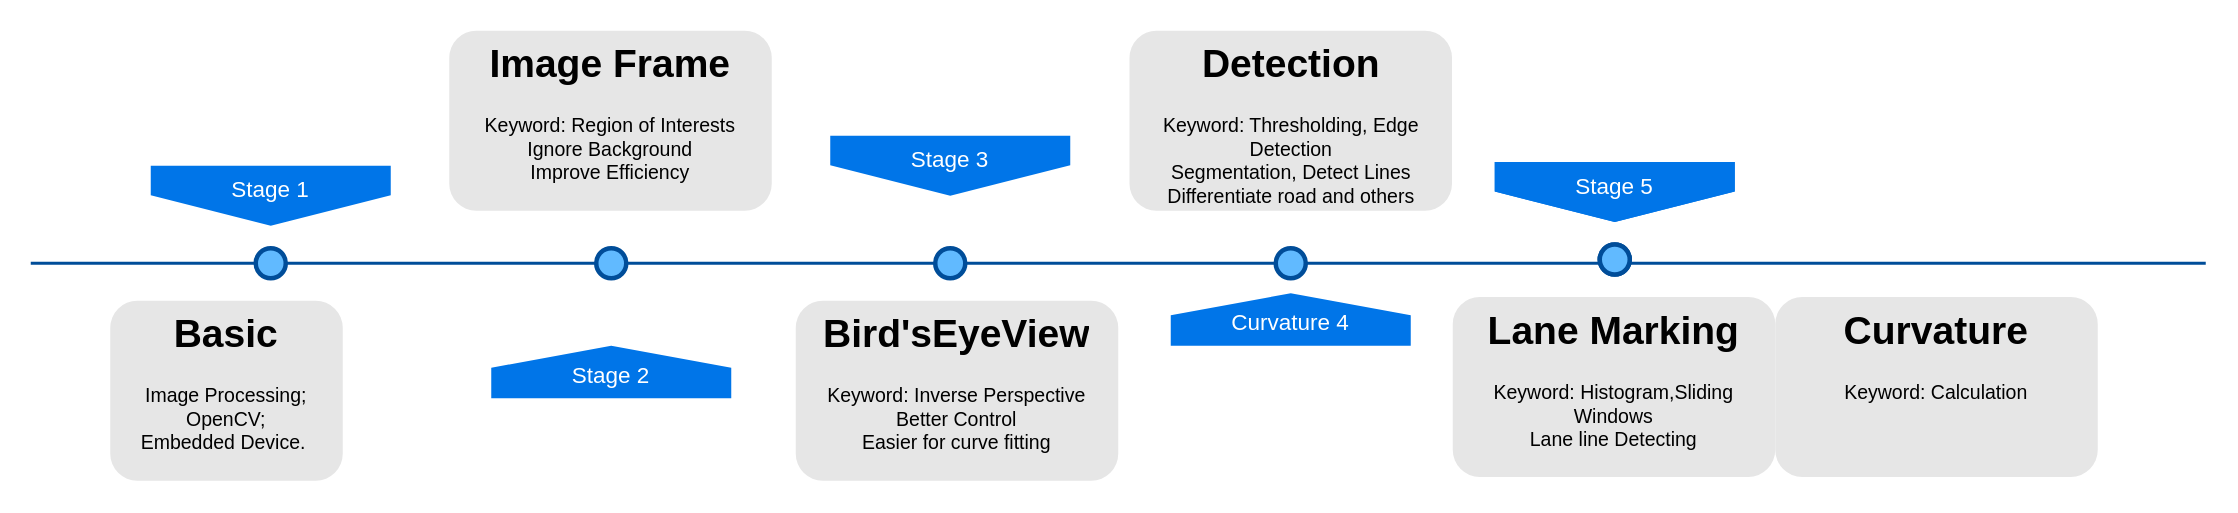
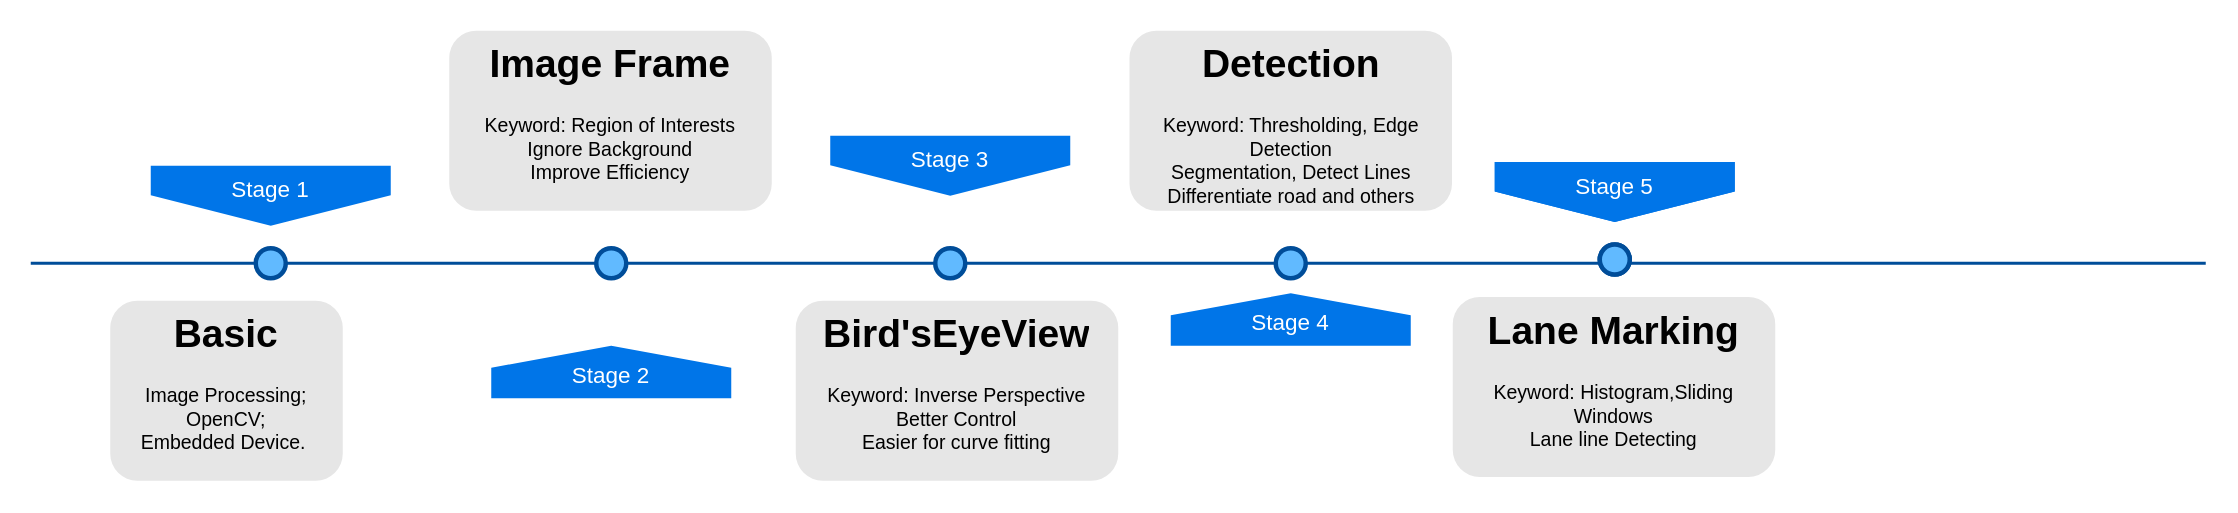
  <mxCell id="0" />
  <mxCell id="1" parent="0" />
  <mxCell id="2" value="" style="line;strokeWidth=2;html=1;fillColor=none;fontSize=28;fontColor=#004D99;strokeColor=#004D99;" parent="1" vertex="1"><mxGeometry x="20" y="170" width="1450" height="10" as="geometry" /></mxCell>
  <mxCell id="3" value="Stage 1" style="shape=offPageConnector;whiteSpace=wrap;html=1;fillColor=#0075E8;fontSize=15;fontColor=#FFFFFF;size=0.509;verticalAlign=top;strokeColor=none;" parent="1" vertex="1"><mxGeometry x="100" y="110" width="160" height="40" as="geometry" /></mxCell>
  <mxCell id="4" value="&lt;span&gt;Stage 3&lt;/span&gt;" style="shape=offPageConnector;whiteSpace=wrap;html=1;fillColor=#0075E8;fontSize=15;fontColor=#FFFFFF;size=0.509;verticalAlign=top;strokeColor=none;" parent="1" vertex="1"><mxGeometry x="553" y="90" width="160" height="40" as="geometry" /></mxCell>
  <mxCell id="5" value="&lt;span&gt;Stage 2&lt;/span&gt;" style="shape=offPageConnector;whiteSpace=wrap;html=1;fillColor=#0075E8;fontSize=15;fontColor=#FFFFFF;size=0.418;flipV=1;verticalAlign=bottom;strokeColor=none;spacingBottom=4;" parent="1" vertex="1"><mxGeometry x="327" y="230" width="160" height="35" as="geometry" /></mxCell>
- <mxCell id="6" value="&lt;span&gt;Curvature 4&lt;/span&gt;" style="shape=offPageConnector;whiteSpace=wrap;html=1;fillColor=#0075E8;fontSize=15;fontColor=#FFFFFF;size=0.418;flipV=1;verticalAlign=bottom;strokeColor=none;spacingBottom=4;" parent="1" vertex="1"><mxGeometry x="780" y="195" width="160" height="35" as="geometry" /></mxCell>
+ <mxCell id="6" value="&lt;span&gt;Stage 4&lt;/span&gt;" style="shape=offPageConnector;whiteSpace=wrap;html=1;fillColor=#0075E8;fontSize=15;fontColor=#FFFFFF;size=0.418;flipV=1;verticalAlign=bottom;strokeColor=none;spacingBottom=4;" parent="1" vertex="1"><mxGeometry x="780" y="195" width="160" height="35" as="geometry" /></mxCell>
  <mxCell id="7" value="" style="ellipse;whiteSpace=wrap;html=1;fillColor=#61BAFF;fontSize=28;fontColor=#004D99;strokeWidth=3;strokeColor=#004D99;" parent="1" vertex="1"><mxGeometry x="170" y="165" width="20" height="20" as="geometry" /></mxCell>
  <mxCell id="8" value="" style="ellipse;whiteSpace=wrap;html=1;fillColor=#61BAFF;fontSize=28;fontColor=#004D99;strokeWidth=3;strokeColor=#004D99;" parent="1" vertex="1"><mxGeometry x="397" y="165" width="20" height="20" as="geometry" /></mxCell>
  <mxCell id="9" value="" style="ellipse;whiteSpace=wrap;html=1;fillColor=#61BAFF;fontSize=28;fontColor=#004D99;strokeWidth=3;strokeColor=#004D99;" parent="1" vertex="1"><mxGeometry x="623" y="165" width="20" height="20" as="geometry" /></mxCell>
  <mxCell id="10" value="" style="ellipse;whiteSpace=wrap;html=1;fillColor=#61BAFF;fontSize=28;fontColor=#004D99;strokeWidth=3;strokeColor=#004D99;" parent="1" vertex="1"><mxGeometry x="850" y="165" width="20" height="20" as="geometry" /></mxCell>
  <mxCell id="11" value="&lt;h1&gt;Basic&lt;/h1&gt;&lt;div&gt;Image Processing;&lt;/div&gt;&lt;div&gt;&lt;span&gt;OpenCV;&lt;/span&gt;&lt;/div&gt;&lt;div&gt;Embedded Device.&amp;nbsp;&lt;/div&gt;&lt;div&gt;&lt;br&gt;&lt;/div&gt;" style="text;html=1;spacing=5;spacingTop=-20;whiteSpace=wrap;overflow=hidden;strokeColor=none;strokeWidth=3;fillColor=#E6E6E6;fontSize=13;fontColor=#000000;align=center;rounded=1;" parent="1" vertex="1"><mxGeometry x="73" y="200" width="155" height="120" as="geometry" /></mxCell>
  <mxCell id="12" value="&lt;h1&gt;Image Frame&lt;/h1&gt;&lt;div&gt;Keyword: Region of Interests&lt;/div&gt;&lt;div&gt;Ignore Background&lt;/div&gt;&lt;div&gt;Improve Efficiency&lt;/div&gt;" style="text;html=1;spacing=5;spacingTop=-20;whiteSpace=wrap;overflow=hidden;strokeColor=none;strokeWidth=3;fillColor=#E6E6E6;fontSize=13;fontColor=#000000;align=center;rounded=1;" parent="1" vertex="1"><mxGeometry x="299" y="20" width="215" height="120" as="geometry" /></mxCell>
  <mxCell id="13" value="&lt;h1&gt;Detection&lt;/h1&gt;&lt;div&gt;Keyword: Thresholding, Edge Detection&lt;/div&gt;&lt;div&gt;Segmentation, Detect Lines&lt;/div&gt;&lt;div&gt;Differentiate road and others&lt;/div&gt;&lt;div&gt;&lt;br&gt;&lt;/div&gt;" style="text;html=1;spacing=5;spacingTop=-20;whiteSpace=wrap;overflow=hidden;strokeColor=none;strokeWidth=3;fillColor=#E6E6E6;fontSize=13;fontColor=#000000;align=center;rounded=1;" parent="1" vertex="1"><mxGeometry x="752.5" y="20" width="215" height="120" as="geometry" /></mxCell>
  <mxCell id="14" value="&lt;h1&gt;Bird'sEyeView&lt;/h1&gt;&lt;div&gt;Keyword: Inverse Perspective&lt;/div&gt;&lt;div&gt;Better Control&lt;/div&gt;&lt;div&gt;Easier for curve fitting&lt;/div&gt;" style="text;html=1;spacing=5;spacingTop=-20;whiteSpace=wrap;overflow=hidden;strokeColor=none;strokeWidth=3;fillColor=#E6E6E6;fontSize=13;fontColor=#000000;align=center;rounded=1;" parent="1" vertex="1"><mxGeometry x="530" y="200" width="215" height="120" as="geometry" /></mxCell>
  <mxCell id="15" value="&lt;span&gt;Stage 5&lt;/span&gt;" style="shape=offPageConnector;whiteSpace=wrap;html=1;fillColor=#0075E8;fontSize=15;fontColor=#FFFFFF;size=0.509;verticalAlign=top;strokeColor=none;" parent="1" vertex="1"><mxGeometry x="996" y="107.5" width="160" height="40" as="geometry" /></mxCell>
  <mxCell id="16" value="" style="ellipse;whiteSpace=wrap;html=1;fillColor=#61BAFF;fontSize=28;fontColor=#004D99;strokeWidth=3;strokeColor=#004D99;" parent="1" vertex="1"><mxGeometry x="1066" y="162.5" width="20" height="20" as="geometry" /></mxCell>
  <mxCell id="17" value="&lt;h1&gt;Lane Marking&lt;/h1&gt;&lt;div&gt;Keyword: Histogram,Sliding Windows&lt;/div&gt;&lt;div&gt;Lane line Detecting&lt;/div&gt;" style="text;html=1;spacing=5;spacingTop=-20;whiteSpace=wrap;overflow=hidden;strokeColor=none;strokeWidth=3;fillColor=#E6E6E6;fontSize=13;fontColor=#000000;align=center;rounded=1;" parent="1" vertex="1"><mxGeometry x="968" y="197.5" width="215" height="120" as="geometry" /></mxCell>
  <mxCell id="18" value="" style="ellipse;whiteSpace=wrap;html=1;fillColor=#61BAFF;fontSize=28;fontColor=#004D99;strokeWidth=3;strokeColor=#004D99;" vertex="1" parent="1"><mxGeometry x="1066" y="162.5" width="20" height="20" as="geometry" /></mxCell>
  <mxCell id="19" value="&lt;span&gt;Stage 5&lt;/span&gt;" style="shape=offPageConnector;whiteSpace=wrap;html=1;fillColor=#0075E8;fontSize=15;fontColor=#FFFFFF;size=0.509;verticalAlign=top;strokeColor=none;" vertex="1" parent="1"><mxGeometry x="996" y="107.5" width="160" height="40" as="geometry" /></mxCell>
- <mxCell id="20" value="&lt;h1&gt;Curvature&lt;/h1&gt;&lt;div&gt;Keyword: Calculation&lt;/div&gt;" style="text;html=1;spacing=5;spacingTop=-20;whiteSpace=wrap;overflow=hidden;strokeColor=none;strokeWidth=3;fillColor=#E6E6E6;fontSize=13;fontColor=#000000;align=center;rounded=1;" vertex="1" parent="1"><mxGeometry x="1183" y="197.5" width="215" height="120" as="geometry" /></mxCell>
